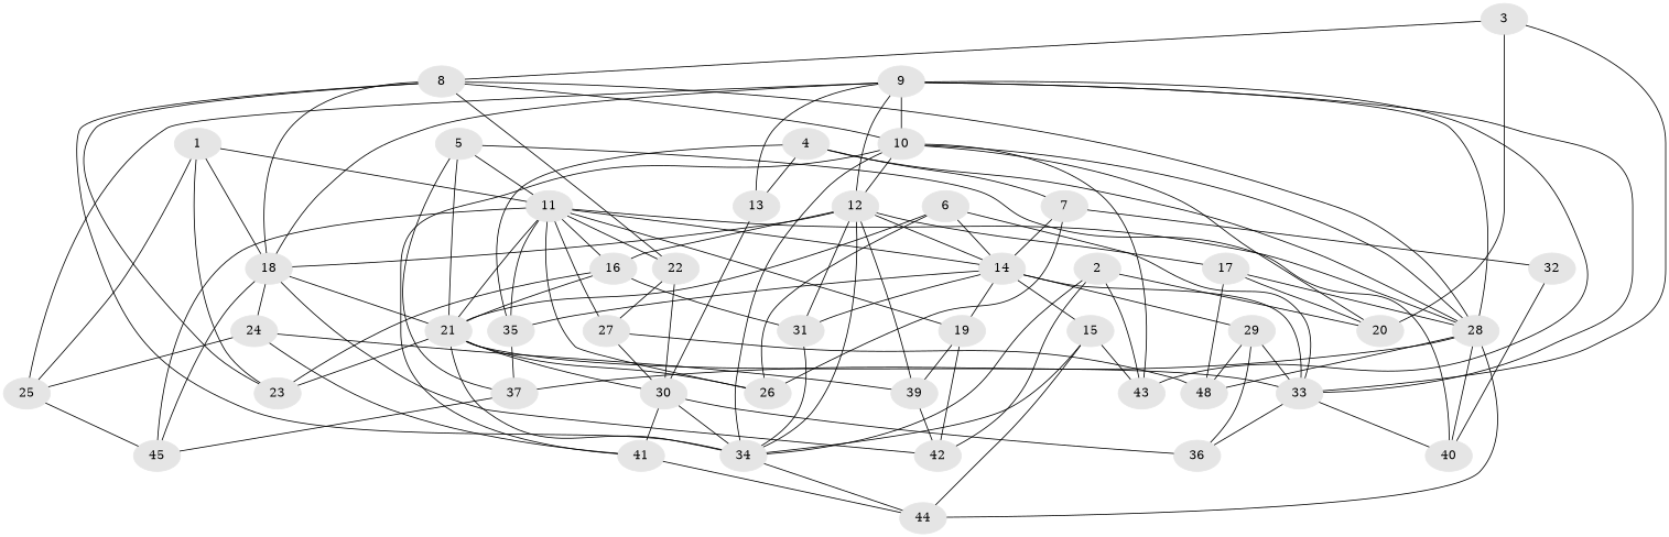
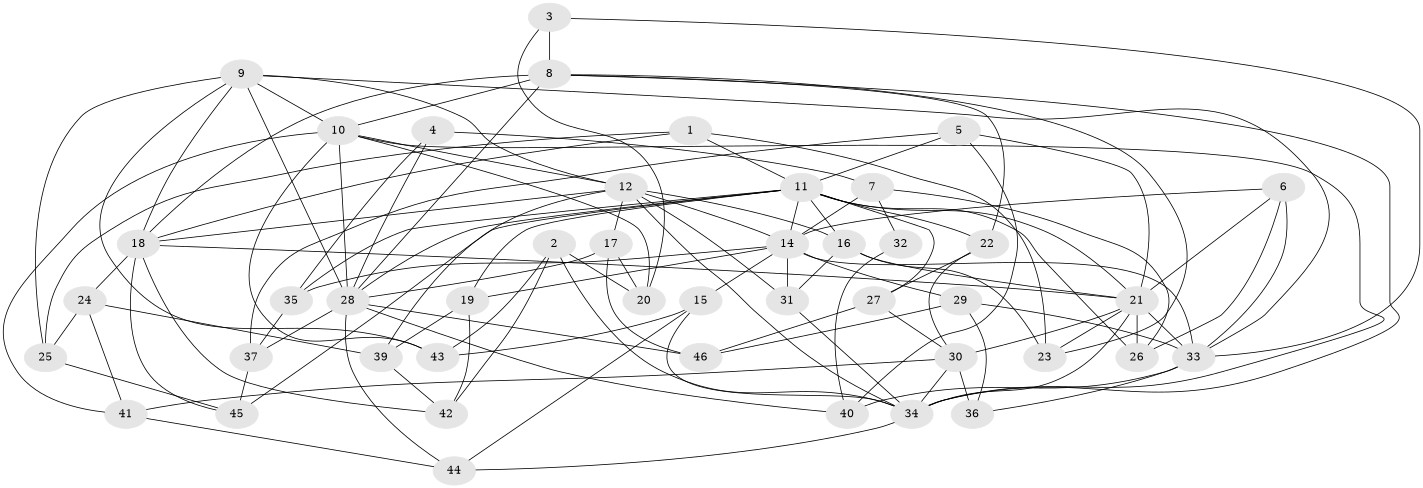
  graph {
    node [color=gray90 style=filled]
    edge [weight=1.0]
    1
    11
    18
    23
    25
    28
    35
    21
    14
    26
    22
    16
    19
    27
    45
    42
    24
    2
    20
    34
    43
    44
    3
    8
    33
    10
    40
    36
    4
    7
-   13
    32
    30
    37
-   46 [label=48]
+   46
    5
    6
    31
    15
    29
    12
    41
    9
    17
    39
    1 -- 11
    1 -- 18
    1 -- 23
    1 -- 25
    11 -- 28
    11 -- 35
    11 -- 21
    11 -- 14
    11 -- 26
    11 -- 22
    11 -- 16
    11 -- 19
    11 -- 27
    11 -- 45
    18 -- 21
    18 -- 45
    18 -- 42
    18 -- 24
    25 -- 45
    28 -- 44
    28 -- 40
    28 -- 37
    28 -- 46
    35 -- 37
    21 -- 23
    21 -- 26
    21 -- 34 [weight=2.0]
    21 -- 33 [weight=2.0]
    21 -- 30
    14 -- 35
    14 -- 19
    14 -- 33
    14 -- 31
    14 -- 15
    14 -- 29
    22 -- 27
    22 -- 30
    16 -- 23
    16 -- 21
    16 -- 31
    19 -- 42
    19 -- 39
    27 -- 30
    27 -- 46
    24 -- 25
    24 -- 41
    24 -- 39
    2 -- 42
    2 -- 20
    2 -- 34
    2 -- 43
    34 -- 44
    3 -- 20
    3 -- 8
    3 -- 33
    8 -- 18 [weight=3.0]
    8 -- 23
    8 -- 28
    8 -- 22
    8 -- 34
    8 -- 10 [weight=2.0]
    33 -- 40
    33 -- 36
    10 -- 28
    10 -- 20
    10 -- 34
    10 -- 43
    10 -- 12
    10 -- 41
    4 -- 28
    4 -- 35
    4 -- 7
-   4 -- 13
    7 -- 14
    7 -- 26
    7 -- 32
-   13 -- 30
    32 -- 40
    30 -- 34
    30 -- 36 [weight=2.0]
    30 -- 41
    37 -- 45
    5 -- 11
    5 -- 21
    5 -- 40
    5 -- 37
    6 -- 21
    6 -- 14
    6 -- 26
    6 -- 33
    31 -- 34
    15 -- 34
    15 -- 43
    15 -- 44
    29 -- 33
    29 -- 36
    29 -- 46
    12 -- 18
    12 -- 14
    12 -- 16 [weight=2.0]
    12 -- 34
    12 -- 31
    12 -- 17
    12 -- 39
    41 -- 44
    9 -- 18
    9 -- 25
    9 -- 28 [weight=3.0]
    9 -- 43
    9 -- 33
    9 -- 10 [weight=2.0]
-   9 -- 13 [weight=2.0]
    9 -- 12
    17 -- 28
    17 -- 20
    17 -- 46
    39 -- 42
  }
